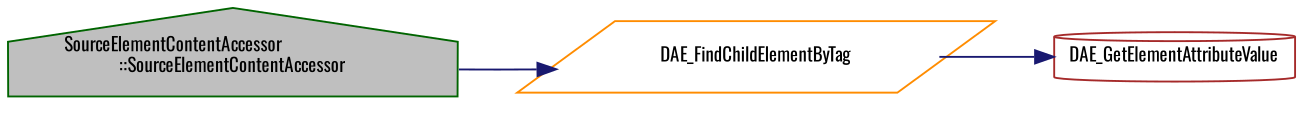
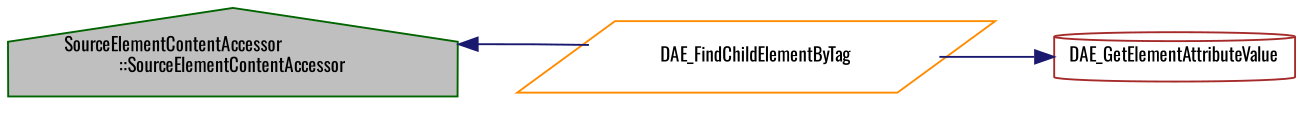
  digraph {
    fontname=Oswald
    rankdir=LR
    node [fillcolor=white fontname=Oswald fontsize=10 style=filled]
    edge [color=midnightblue fontname=Oswald fontsize=10 labelfontname=Helvetica labelfontsize=10 style=solid]
    n1 [color=darkgreen fillcolor=grey75 fontcolor=black height=0.2 label="SourceElementContentAccessor\l::SourceElementContentAccessor" shape=house width=0.4]
    n2 [color=darkorange height=0.2 label=DAE_FindChildElementByTag shape=parallelogram width=0.4]
    n3 [color=brown height=0.2 label=DAE_GetElementAttributeValue shape=cylinder width=0.4]
-   n1 -> n2
+   n2 -> n1
    n2 -> n3
  }
